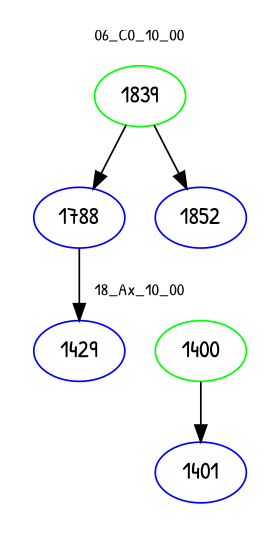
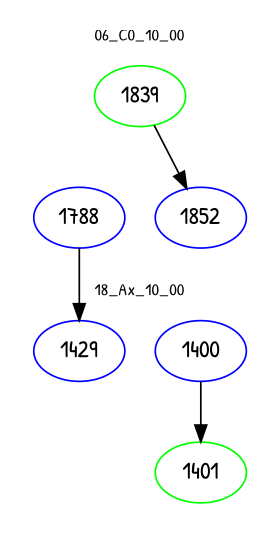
  digraph {
    fontname="Patrick Hand"
    node [color=blue fontname="Patrick Hand"]
    edge [color=black fontname="Patrick Hand"]
-   n1 [color=green label=1400]
-   n2 [label=1401]
+   n1 [label=1400]
+   n2 [color=green label=1401]
    n3 [label=1429]
    n4 [color=green label=1839]
    n5 [label=1788]
    n6 [label=1852]
    subgraph cluster_1 {
      color=white
      fontsize=10
      label="18_Ax_10_00"
      n1
      n2
      n3
    }
    subgraph cluster_2 {
      color=white
      fontsize=10
      label="06_C0_10_00"
      n4
      n5
      n6
    }
    n1 -> n2
-   n4 -> n5
    n4 -> n6
    n5 -> n3
  }
